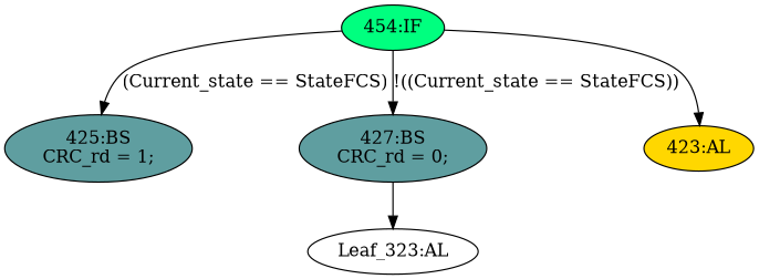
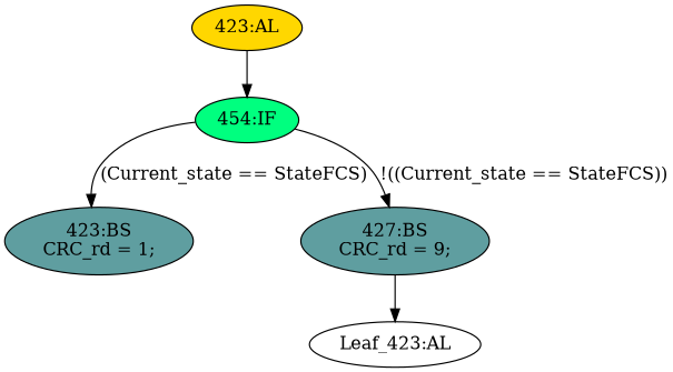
  strict digraph {
    node [fillcolor=cadetblue statements="[]" style=filled typ=BlockingSubstitution]
    edge [cond="[]" lineno=None]
-   n1 [ast="<pyverilog.vparser.ast.BlockingSubstitution object at 0x7f104a572850>" label="425:BS\nCRC_rd = 1;" statements="[<pyverilog.vparser.ast.BlockingSubstitution object at 0x7f104a572850>]"]
-   n2 [def_var="['CRC_rd']" label="Leaf_323:AL" fillcolor="" statements="" style="" typ=""]
-   n3 [ast="<pyverilog.vparser.ast.BlockingSubstitution object at 0x7f104a572a10>" label="427:BS\nCRC_rd = 0;" statements="[<pyverilog.vparser.ast.BlockingSubstitution object at 0x7f104a572a10>]"]
+   n1 [ast="<pyverilog.vparser.ast.BlockingSubstitution object at 0x7f104a572850>" label="423:BS\nCRC_rd = 1;" statements="[<pyverilog.vparser.ast.BlockingSubstitution object at 0x7f104a572850>]"]
+   n2 [def_var="['CRC_rd']" label="Leaf_423:AL" fillcolor="" statements="" style="" typ=""]
+   n3 [ast="<pyverilog.vparser.ast.BlockingSubstitution object at 0x7f104a572a10>" label="427:BS\nCRC_rd = 9;" statements="[<pyverilog.vparser.ast.BlockingSubstitution object at 0x7f104a572a10>]"]
    n4 [ast="<pyverilog.vparser.ast.IfStatement object at 0x7f104a572b50>" fillcolor=springgreen label="454:IF" typ=IfStatement]
    n5 [ast="<pyverilog.vparser.ast.Always object at 0x7f104a572c90>" clk_sens=False fillcolor=gold label="423:AL" sens="['Current_state']" typ=Always use_var="['Current_state', 'StateFCS']"]
    n3 -> n2
    n4 -> n1 [cond="['Current_state', 'StateFCS']" label="(Current_state == StateFCS)" lineno=424]
    n4 -> n3 [cond="['Current_state', 'StateFCS']" label="!((Current_state == StateFCS))" lineno=424]
-   n4 -> n5
+   n5 -> n4
  }
